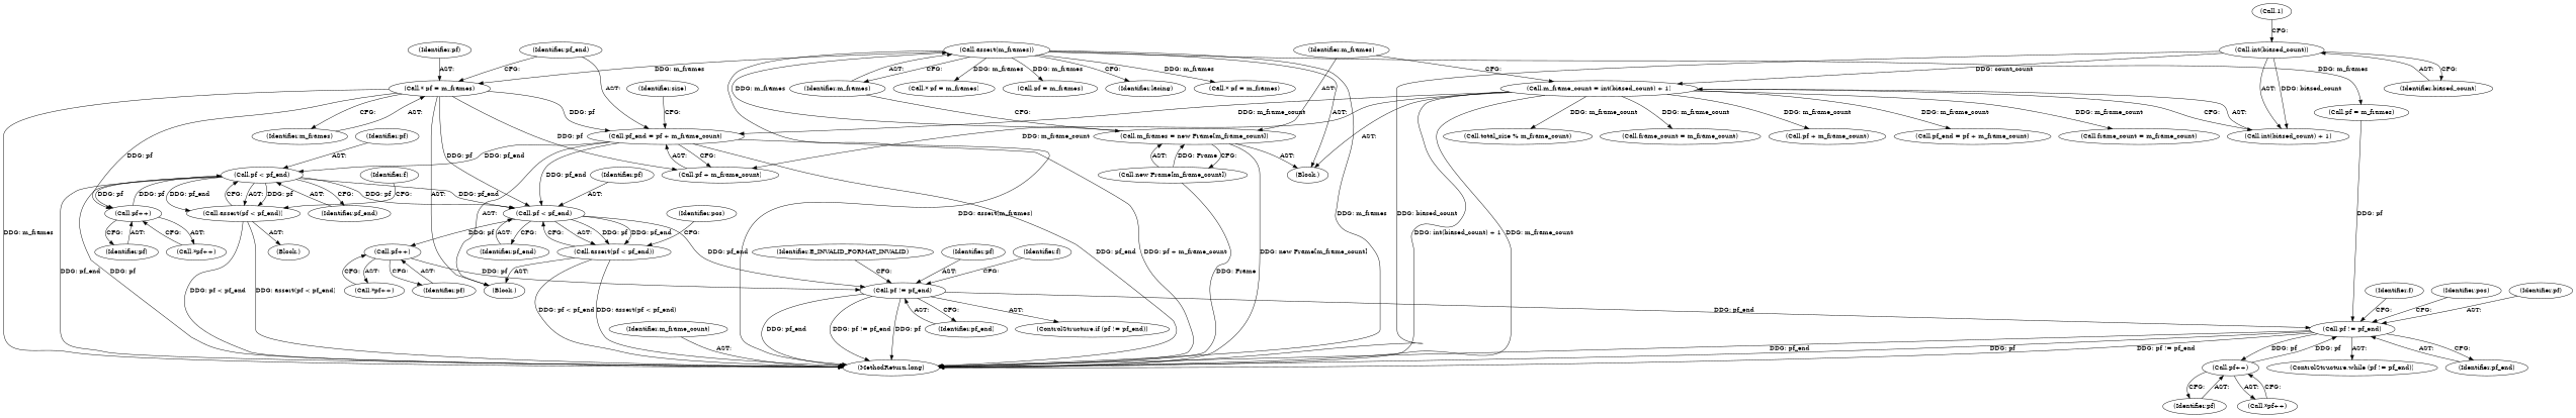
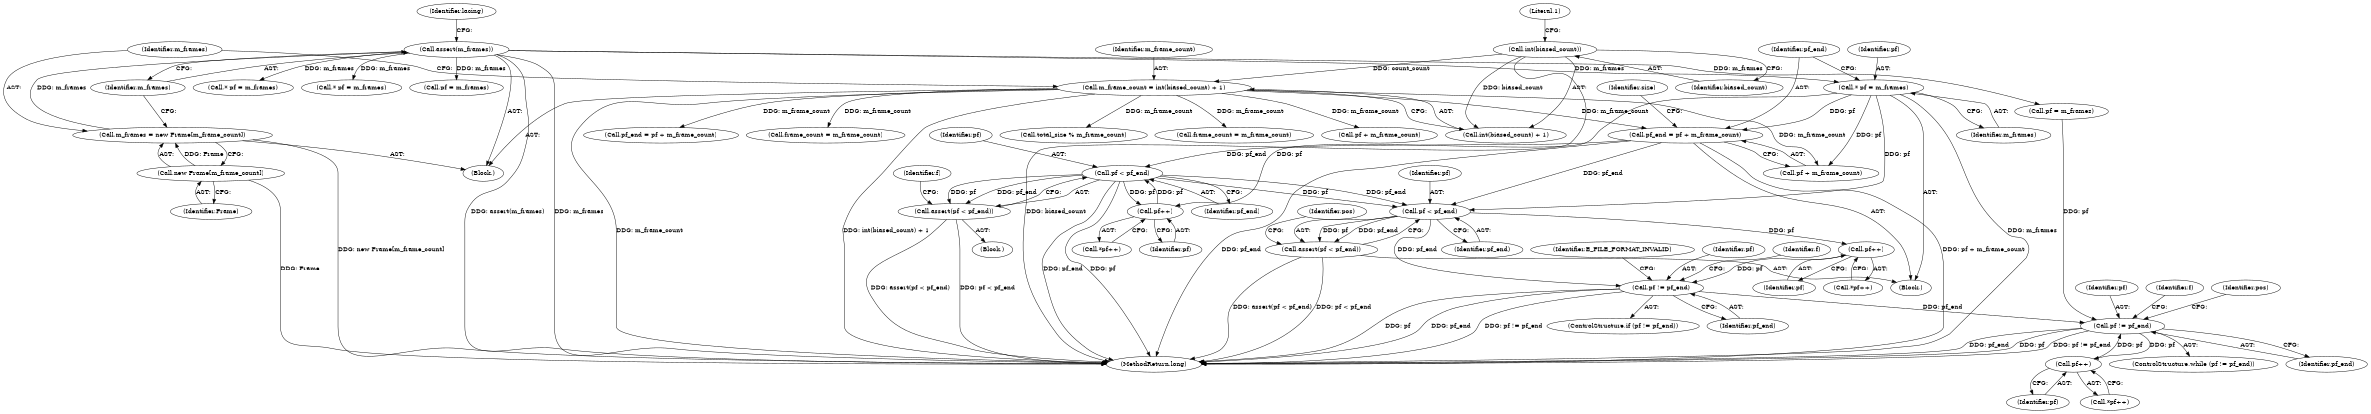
  digraph {
    n1 [label="(Call,pf_end = pf + m_frame_count)"]
    n2 [label="(Call,pf < pf_end)"]
    n3 [label="(Call,pf < pf_end)"]
    n4 [label="(Block,)"]
    n5 [label="(Call,pf + m_frame_count)"]
    n6 [label="(MethodReturn,long)"]
    n7 [label="(Call,pf++)"]
    n8 [label="(Call,assert(pf < pf_end))"]
    n9 [label="(Identifier,pf_end)"]
    n10 [label="(Call,assert(pf < pf_end))"]
    n11 [label="(Call,pf++)"]
    n12 [label="(Call,pf != pf_end)"]
    n13 [label="(Identifier,pf_end)"]
    n14 [label="(Call,* pf = m_frames)"]
    n15 [label="(Identifier,m_frames)"]
    n16 [label="(Identifier,pf)"]
    n17 [label="(Call,*pf++)"]
    n18 [label="(Call,assert(m_frames))"]
    n19 [label="(Block,)"]
    n20 [label="(Call,pf = m_frames)"]
    n21 [label="(Call,* pf = m_frames)"]
    n22 [label="(Call,* pf = m_frames)"]
    n23 [label="(Call,pf = m_frames)"]
    n24 [label="(Identifier,m_frames)"]
    n25 [label="(Call,pf != pf_end)"]
    n26 [label="(Call,m_frames = new Frame[m_frame_count])"]
    n27 [label="(Call,new Frame[m_frame_count])"]
+   n28 [label="(Identifier,Frame)"]
    n29 [label="(Call,m_frame_count = int(biased_count) + 1)"]
    n30 [label="(Call,total_size % m_frame_count)"]
    n31 [label="(Call,frame_count = m_frame_count)"]
    n32 [label="(Call,int(biased_count) + 1)"]
    n33 [label="(Call,pf + m_frame_count)"]
    n34 [label="(Call,pf_end = pf + m_frame_count)"]
    n35 [label="(Call,frame_count = m_frame_count)"]
    n36 [label="(Call,int(biased_count))"]
    n37 [label="(Identifier,biased_count)"]
    n38 [label="(Block,)"]
    n39 [label="(Identifier,pf)"]
    n40 [label="(Call,*pf++)"]
    n41 [label="(ControlStructure,if (pf != pf_end))"]
    n42 [label="(Identifier,pf_end)"]
    n43 [label="(Call,pf++)"]
    n44 [label="(ControlStructure,while (pf != pf_end))"]
    n45 [label="(Identifier,pf_end)"]
    n46 [label="(Identifier,pf)"]
    n47 [label="(Call,*pf++)"]
    n48 [label="(Identifier,m_frame_count)"]
    n49 [label="(Identifier,pf)"]
    n50 [label="(Identifier,size)"]
    n51 [label="(Identifier,pf)"]
    n52 [label="(Identifier,pf)"]
    n53 [label="(Identifier,pf)"]
    n54 [label="(Identifier,m_frames)"]
    n55 [label="(Identifier,f)"]
-   n56 [label="(Identifier,E_INVALID_FORMAT_INVALID)"]
+   n56 [label="(Identifier,E_FILE_FORMAT_INVALID)"]
    n57 [label="(Identifier,f)"]
    n58 [label="(Identifier,pos)"]
-   n59 [label="(Call,1)"]
+   n59 [label="(Literal,1)"]
    n60 [label="(Identifier,lacing)"]
    n61 [label="(Identifier,f)"]
    n62 [label="(Identifier,pf_end)"]
    n63 [label="(Identifier,pos)"]
    n64 [label="(Identifier,pf)"]
    n1 -> n2 [label="DDG: pf_end"]
    n1 -> n3 [label="DDG: pf_end"]
    n1 -> n4 [label="AST: "]
    n1 -> n5 [label="CFG: "]
    n1 -> n6 [label="DDG: pf + m_frame_count"]
    n1 -> n6 [label="DDG: pf_end"]
    n2 -> n3 [label="DDG: pf"]
    n2 -> n3 [label="DDG: pf_end"]
    n2 -> n6 [label="DDG: pf_end"]
    n2 -> n6 [label="DDG: pf"]
    n2 -> n7 [label="DDG: pf"]
    n2 -> n8 [label="AST: "]
    n2 -> n8 [label="DDG: pf"]
    n2 -> n8 [label="DDG: pf_end"]
    n2 -> n9 [label="CFG: "]
    n3 -> n10 [label="AST: "]
    n3 -> n10 [label="DDG: pf"]
    n3 -> n10 [label="DDG: pf_end"]
    n3 -> n11 [label="DDG: pf"]
    n3 -> n12 [label="DDG: pf_end"]
    n3 -> n13 [label="CFG: "]
    n5 -> n1 [label="AST: "]
    n7 -> n2 [label="DDG: pf"]
    n7 -> n16 [label="CFG: "]
    n7 -> n17 [label="AST: "]
    n8 -> n2 [label="CFG: "]
    n8 -> n6 [label="DDG: pf < pf_end"]
    n8 -> n6 [label="DDG: assert(pf < pf_end)"]
    n8 -> n38 [label="AST: "]
    n9 -> n2 [label="AST: "]
    n10 -> n3 [label="CFG: "]
    n10 -> n4 [label="AST: "]
    n10 -> n6 [label="DDG: assert(pf < pf_end)"]
    n10 -> n6 [label="DDG: pf < pf_end"]
    n11 -> n12 [label="DDG: pf"]
    n11 -> n39 [label="CFG: "]
    n11 -> n40 [label="AST: "]
    n12 -> n6 [label="DDG: pf"]
    n12 -> n6 [label="DDG: pf_end"]
    n12 -> n6 [label="DDG: pf != pf_end"]
    n12 -> n25 [label="DDG: pf_end"]
    n12 -> n41 [label="AST: "]
    n12 -> n42 [label="CFG: "]
    n13 -> n3 [label="AST: "]
    n14 -> n1 [label="DDG: pf"]
    n14 -> n3 [label="DDG: pf"]
    n14 -> n4 [label="AST: "]
    n14 -> n5 [label="DDG: pf"]
    n14 -> n6 [label="DDG: m_frames"]
    n14 -> n7 [label="DDG: pf"]
    n14 -> n15 [label="CFG: "]
    n15 -> n14 [label="AST: "]
    n16 -> n7 [label="AST: "]
    n17 -> n7 [label="CFG: "]
    n18 -> n6 [label="DDG: m_frames"]
    n18 -> n6 [label="DDG: assert(m_frames)"]
    n18 -> n14 [label="DDG: m_frames"]
    n18 -> n19 [label="AST: "]
    n18 -> n20 [label="DDG: m_frames"]
    n18 -> n21 [label="DDG: m_frames"]
    n18 -> n22 [label="DDG: m_frames"]
    n18 -> n23 [label="DDG: m_frames"]
    n18 -> n24 [label="CFG: "]
    n20 -> n25 [label="DDG: pf"]
    n24 -> n18 [label="AST: "]
    n24 -> n26 [label="CFG: "]
    n25 -> n6 [label="DDG: pf_end"]
    n25 -> n6 [label="DDG: pf"]
    n25 -> n6 [label="DDG: pf != pf_end"]
    n25 -> n43 [label="DDG: pf"]
    n25 -> n44 [label="AST: "]
    n25 -> n45 [label="CFG: "]
    n26 -> n6 [label="DDG: new Frame[m_frame_count]"]
    n26 -> n18 [label="DDG: m_frames"]
    n26 -> n19 [label="AST: "]
    n26 -> n27 [label="CFG: "]
    n27 -> n6 [label="DDG: Frame"]
    n27 -> n26 [label="AST: "]
    n27 -> n26 [label="DDG: Frame"]
+   n27 -> n28 [label="CFG: "]
+   n28 -> n27 [label="AST: "]
    n29 -> n1 [label="DDG: m_frame_count"]
    n29 -> n5 [label="DDG: m_frame_count"]
    n29 -> n6 [label="DDG: int(biased_count) + 1"]
    n29 -> n6 [label="DDG: m_frame_count"]
    n29 -> n19 [label="AST: "]
    n29 -> n30 [label="DDG: m_frame_count"]
    n29 -> n31 [label="DDG: m_frame_count"]
    n29 -> n32 [label="CFG: "]
    n29 -> n33 [label="DDG: m_frame_count"]
    n29 -> n34 [label="DDG: m_frame_count"]
    n29 -> n35 [label="DDG: m_frame_count"]
    n32 -> n29 [label="AST: "]
    n36 -> n6 [label="DDG: biased_count"]
    n36 -> n29 [label="DDG: count_count"]
    n36 -> n32 [label="AST: "]
    n36 -> n32 [label="DDG: biased_count"]
    n36 -> n37 [label="CFG: "]
    n37 -> n36 [label="AST: "]
    n39 -> n11 [label="AST: "]
    n40 -> n11 [label="CFG: "]
    n42 -> n12 [label="AST: "]
    n43 -> n25 [label="DDG: pf"]
    n43 -> n46 [label="CFG: "]
    n43 -> n47 [label="AST: "]
    n45 -> n25 [label="AST: "]
    n46 -> n43 [label="AST: "]
    n47 -> n43 [label="CFG: "]
-   n48 -> n6 [label="AST: "]
+   n48 -> n29 [label="AST: "]
    n49 -> n3 [label="AST: "]
    n50 -> n1 [label="CFG: "]
    n51 -> n25 [label="AST: "]
    n52 -> n2 [label="AST: "]
    n53 -> n14 [label="AST: "]
    n54 -> n26 [label="AST: "]
    n54 -> n29 [label="CFG: "]
    n55 -> n12 [label="CFG: "]
    n56 -> n12 [label="CFG: "]
    n57 -> n25 [label="CFG: "]
    n58 -> n10 [label="CFG: "]
    n59 -> n36 [label="CFG: "]
-   n18 -> n60 [label="CFG: "]
+   n60 -> n18 [label="CFG: "]
    n61 -> n8 [label="CFG: "]
    n62 -> n1 [label="AST: "]
    n62 -> n14 [label="CFG: "]
    n63 -> n25 [label="CFG: "]
    n64 -> n12 [label="AST: "]
  }
